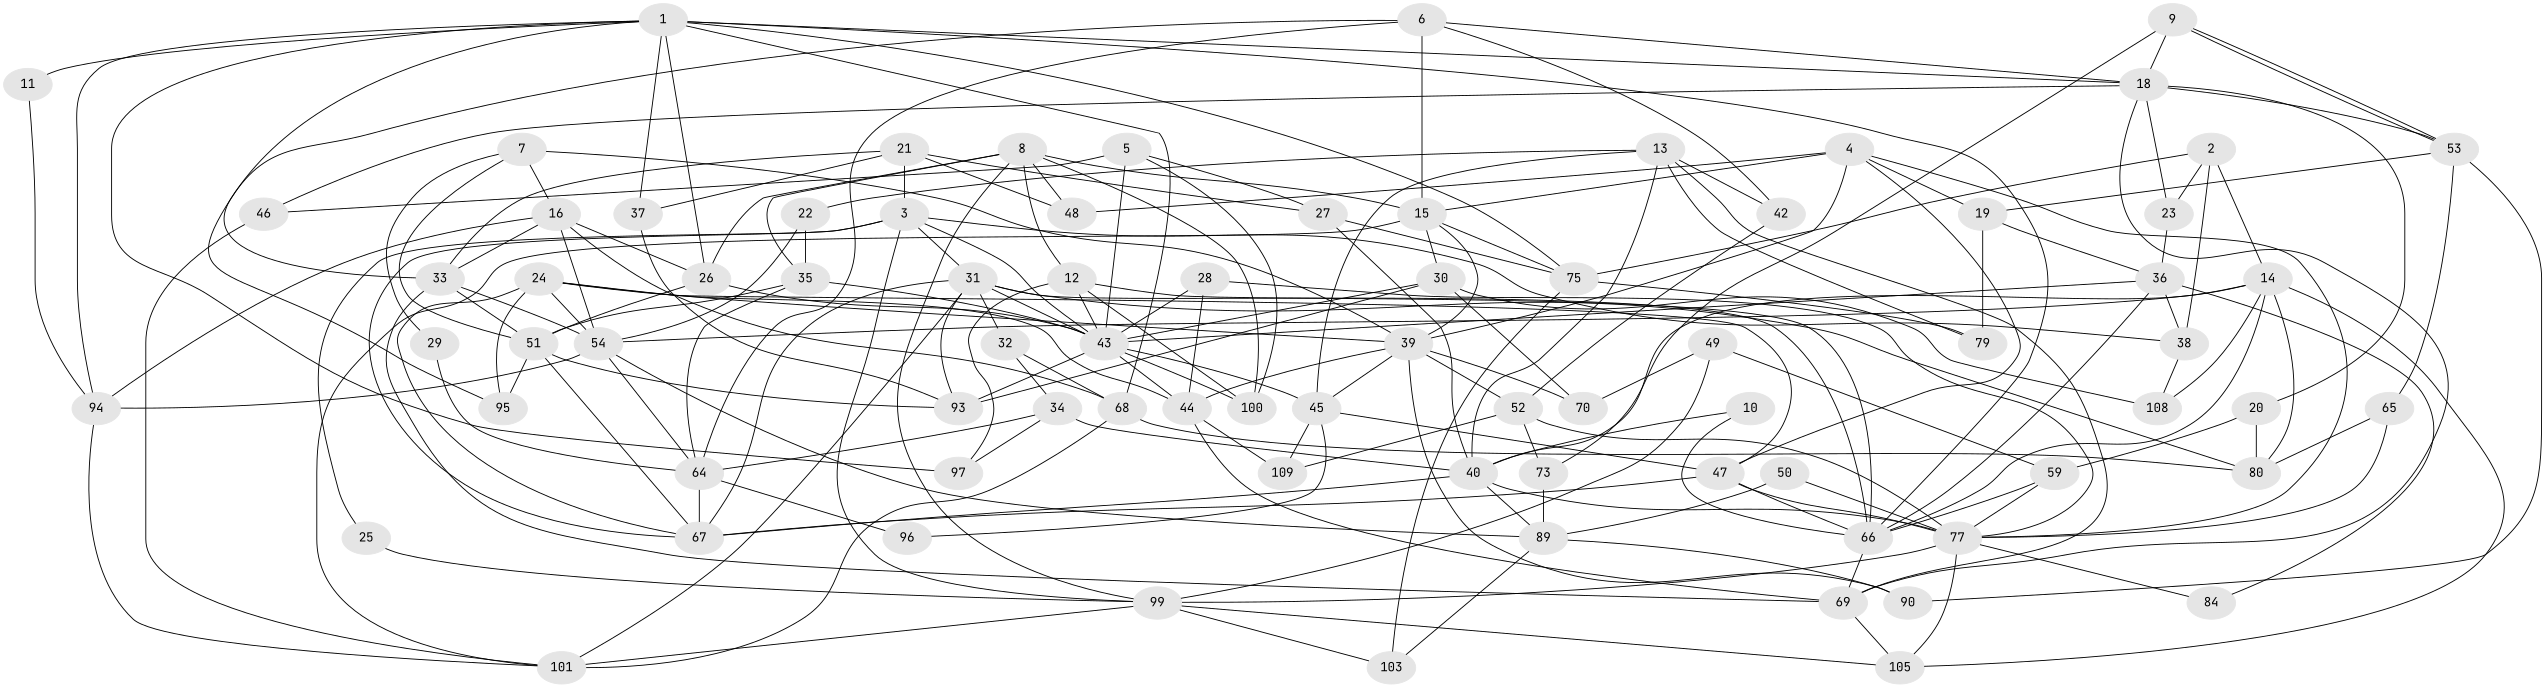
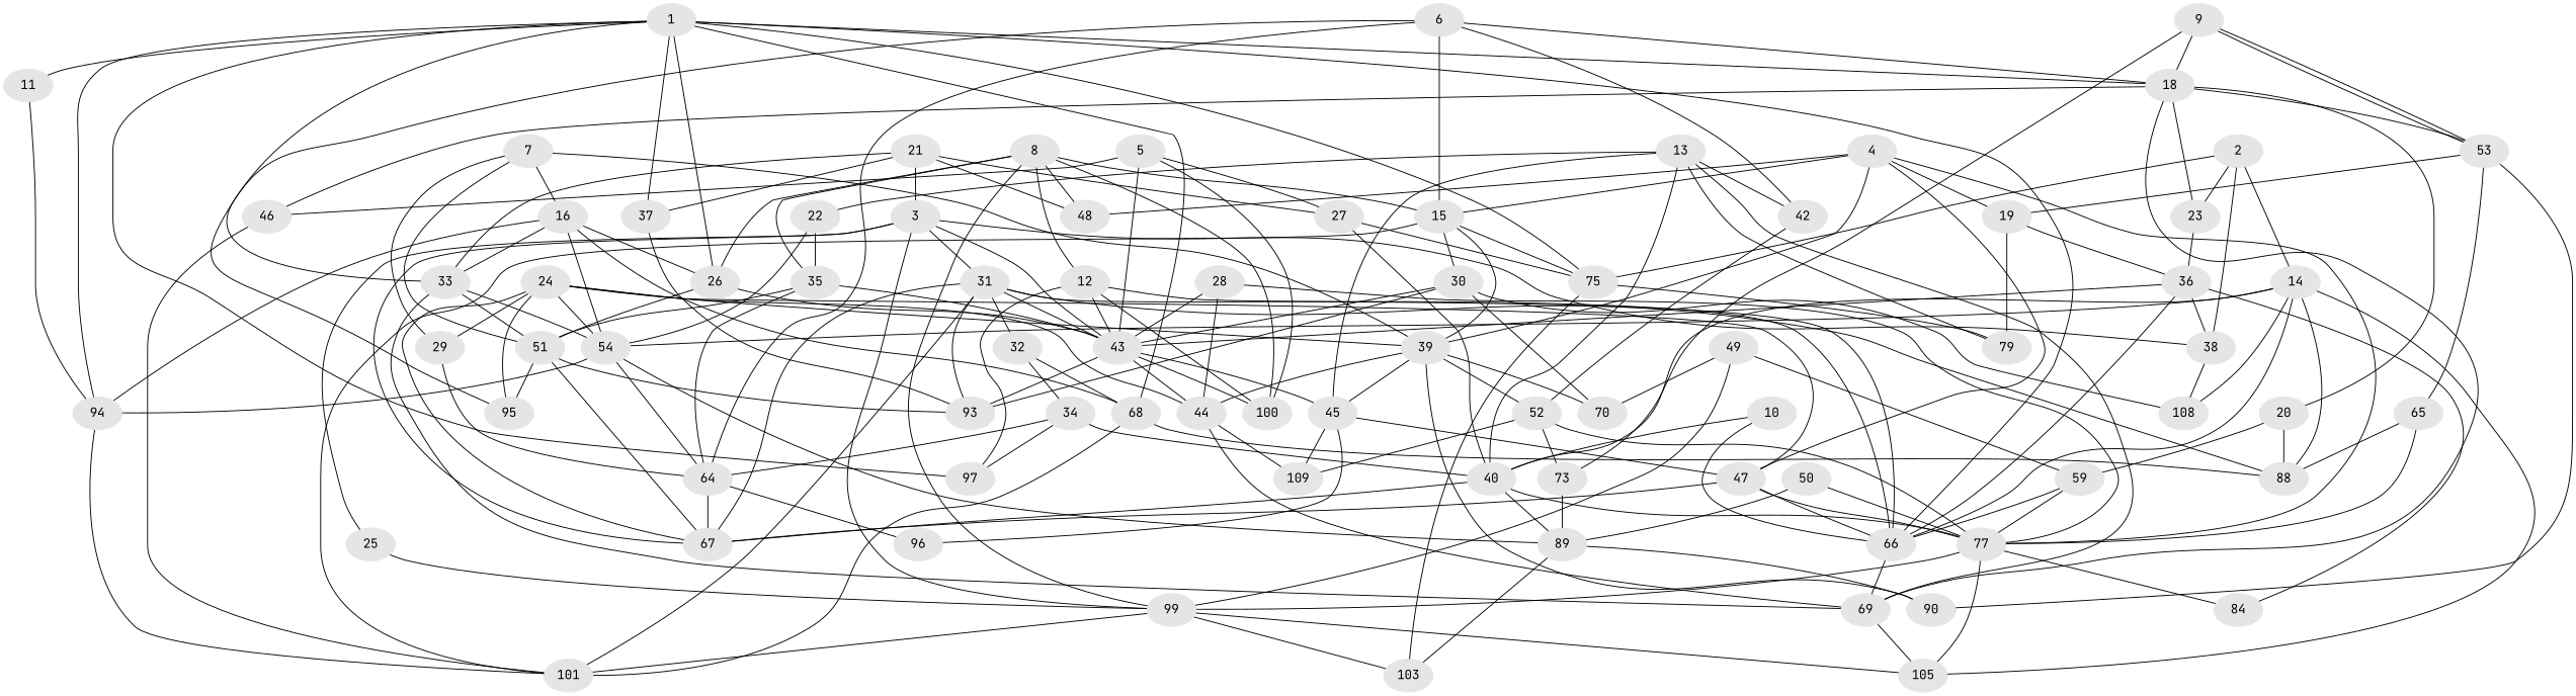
  graph {
    fontname="JetBrains Mono"
    node [color=gray90 fontname="JetBrains Mono" style=filled]
    edge [fontname="JetBrains Mono"]
    1 [super="+17"]
    11
    18 [super="+63"]
    26
    33 [super="+71"]
    37
    66 [super="+74"]
    68
    75
    94 [super="+120"]
    97
    23
    46
    53
    69
    20
    43 [super="+78"]
    51 [super="+121"]
    54 [super="+98"]
    93 [super="+111"]
-   80
+   80 [label=88]
    101 [super="+118"]
    79
    103
    2 [super="+41"]
    14 [super="+82"]
    38 [super="+87"]
    40 [super="+117"]
    105
    108
    36 [super="+116"]
    3 [super="+83"]
    25
    31 [super="+60"]
    67 [super="+114"]
    99 [super="+104"]
    32
    100
    45 [super="+61"]
    44
    15 [super="+72"]
    39 [super="+88"]
    30 [super="+62"]
    4
    19
    47 [super="+106"]
    48
    77 [super="+86"]
    70
    52 [super="+58"]
    90
    84
    5 [super="+56"]
    27 [super="+110"]
    6 [super="+92"]
    42
    64 [super="+76"]
    95
    96
    16 [super="+107"]
    7
    29
    8 [super="+119"]
    12 [super="+55"]
    35 [super="+91"]
    9 [super="+102"]
    73
    65
    89 [super="+112"]
    10
    13 [super="+113"]
    22
    109
    59
    21 [super="+57"]
    24 [super="+85"]
    28 [super="+81"]
    34
    49 [super="+115"]
    50
    1 -- 11
    1 -- 18
    1 -- 26
    1 -- 33
    1 -- 37
    1 -- 66
    1 -- 68
    1 -- 75
    1 -- 94
    1 -- 97
    11 -- 94
    18 -- 23
    18 -- 46
    18 -- 53
    18 -- 69
    18 -- 20
    26 -- 43
    26 -- 51
    33 -- 69
    33 -- 51
    33 -- 54
    37 -- 93
    66 -- 69
    68 -- 80
    68 -- 101
    75 -- 79
    75 -- 103
    94 -- 101
    23 -- 36
    46 -- 101
    53 -- 19
    53 -- 90
    53 -- 65
    69 -- 105
    20 -- 80
    20 -- 59
    43 -- 93
    43 -- 100
    43 -- 45
    43 -- 44
    51 -- 93
    51 -- 67
    51 -- 95
    54 -- 94
    54 -- 64
    54 -- 89
    2 -- 75
    2 -- 23
    2 -- 14
    2 -- 38
    14 -- 66
    14 -- 54
    14 -- 80
    14 -- 40
    14 -- 105
    14 -- 108
    38 -- 108
    40 -- 67
    40 -- 77
    40 -- 89
    36 -- 66
    36 -- 43
    36 -- 38
    36 -- 84
    3 -- 43
    3 -- 38
    3 -- 25
    3 -- 31
    3 -- 67
    3 -- 99
    25 -- 99
    31 -- 66
    31 -- 43
    31 -- 93
    31 -- 80
    31 -- 101
    31 -- 67
    31 -- 32
    99 -- 101
    99 -- 103
    99 -- 105
    32 -- 68
    32 -- 34
    45 -- 47
    45 -- 96
    45 -- 109
    44 -- 69
    44 -- 109
    15 -- 75
    15 -- 101
    15 -- 39
    15 -- 30
    39 -- 45
    39 -- 44
    39 -- 70
    39 -- 52
    39 -- 90
    30 -- 43
    30 -- 93
    30 -- 108
    30 -- 70
    4 -- 15
    4 -- 39
    4 -- 19
    4 -- 47
    4 -- 48
    4 -- 77
    19 -- 79
    19 -- 36
    47 -- 66
    47 -- 67
    47 -- 77
    77 -- 105
    77 -- 99
    77 -- 84
    52 -- 77
    52 -- 73
    52 -- 109
    5 -- 46
    5 -- 43
    5 -- 100
    5 -- 27
    27 -- 75 [weight=2]
    27 -- 40
    6 -- 18
    6 -- 15
    6 -- 42
    6 -- 64
    6 -- 95
    42 -- 52
    64 -- 67
    64 -- 96
    16 -- 26
    16 -- 33
    16 -- 68
    16 -- 94
    16 -- 54
    7 -- 51
    7 -- 39
    7 -- 16
    7 -- 29
    29 -- 64
    8 -- 26
    8 -- 99
    8 -- 100
    8 -- 15
    8 -- 48
    8 -- 12
    8 -- 35
    12 -- 66
    12 -- 97
    12 -- 43
    12 -- 100
    35 -- 43
    35 -- 51
    35 -- 64
    9 -- 18
    9 -- 53
    9 -- 53
    9 -- 73
    73 -- 89
    65 -- 80
    65 -- 77
    89 -- 103
    89 -- 90
    10 -- 66
    10 -- 40
    13 -- 69
    13 -- 79
    13 -- 40
    13 -- 45
    13 -- 42
    13 -- 22
    22 -- 54
    22 -- 35
    59 -- 66
    59 -- 77
    21 -- 33
    21 -- 37
    21 -- 3
    21 -- 48
    21 -- 27
    24 -- 54
    24 -- 67
    24 -- 44
    24 -- 39
    24 -- 47
    24 -- 95
+   24 -- 29
    28 -- 43
    28 -- 44
    28 -- 77
    34 -- 97
    34 -- 40
    34 -- 64
    49 -- 99
    49 -- 70
    49 -- 59
    50 -- 77
    50 -- 89
  }
